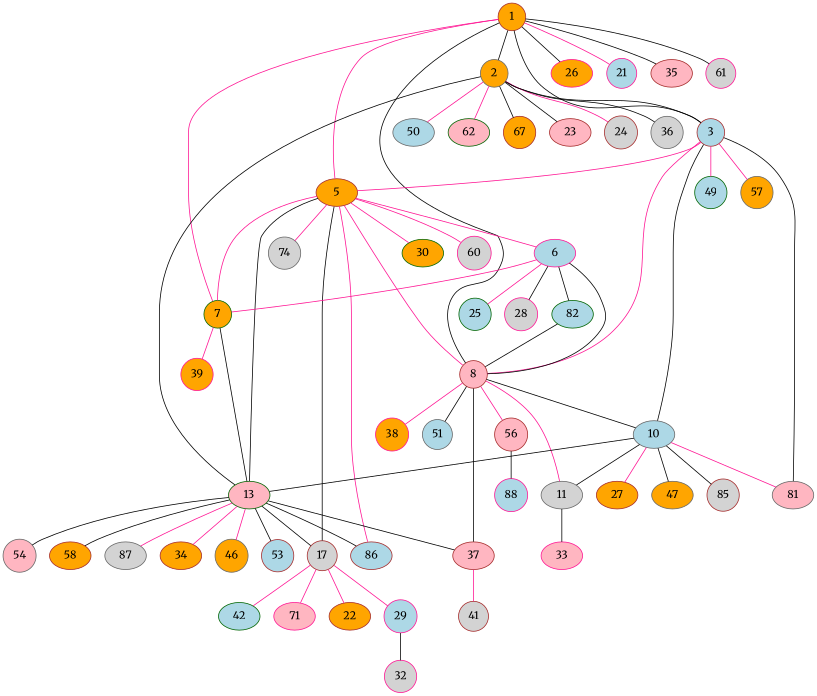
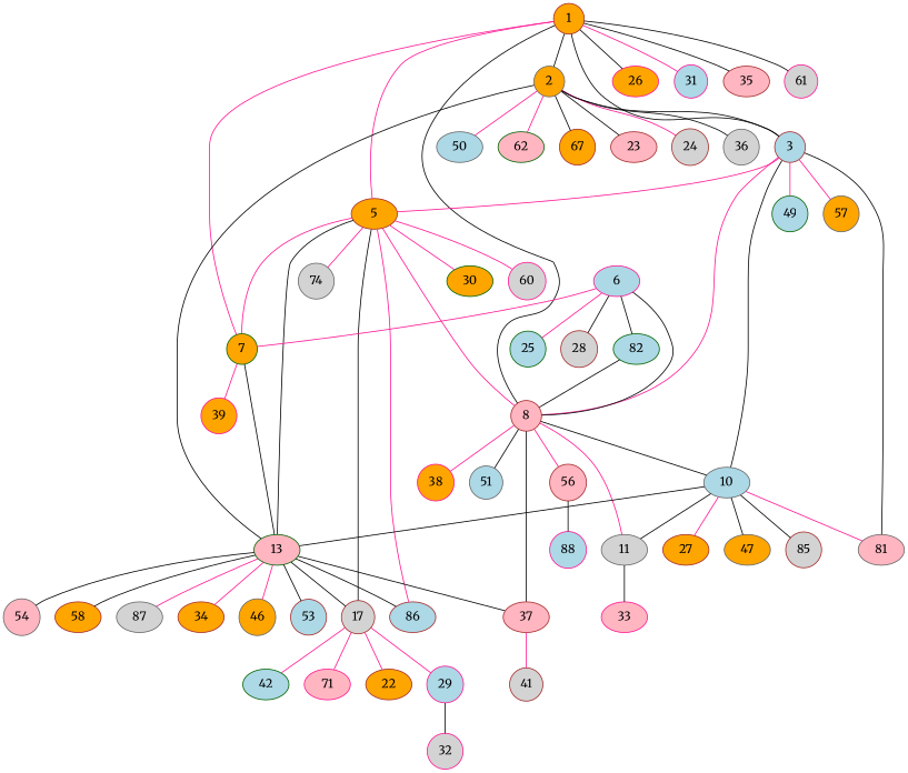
  graph {
    fontname=Merriweather
    node [color=brown fillcolor=orange fontname=Merriweather shape=circle style=filled]
    edge [color=black fontname=Merriweather]
    1 [super="+4"]
    2 [color=gray40]
    3 [fillcolor=lightblue super="+9"]
    5 [shape=ellipse super="+20+44"]
    7 [color=darkgreen]
    8 [fillcolor=lightpink super="+40+12"]
    26 [color=deeppink shape=ellipse]
-   31 [color=deeppink fillcolor=lightblue super="+69" label=21]
+   31 [color=deeppink fillcolor=lightblue super="+69"]
    35 [fillcolor=lightpink shape=ellipse]
    61 [color=deeppink fillcolor=lightgrey]
    13 [color=darkgreen fillcolor=lightpink shape=ellipse super="+16+14"]
    23 [fillcolor=lightpink shape=ellipse]
    24 [fillcolor=lightgrey]
    36 [color=gray40 fillcolor=lightgrey super="+70"]
    50 [color=gray40 fillcolor=lightblue shape=ellipse super="+76"]
    62 [color=darkgreen fillcolor=lightpink shape=ellipse]
    67
    10 [color=gray40 fillcolor=lightblue shape=ellipse]
    49 [color=darkgreen fillcolor=lightblue super="+80"]
    57 [color=gray40]
    81 [color=gray40 fillcolor=lightpink shape=ellipse]
    6 [color=deeppink fillcolor=lightblue shape=ellipse]
    17 [fillcolor=lightgrey super="+19"]
    30 [color=darkgreen shape=ellipse]
    60 [color=deeppink fillcolor=lightgrey]
    74 [color=gray40 fillcolor=lightgrey super="+79"]
    86 [fillcolor=lightblue shape=ellipse]
    39 [color=deeppink]
    11 [color=gray40 fillcolor=lightgrey shape=ellipse super="+48"]
    37 [fillcolor=lightpink shape=ellipse super="+55"]
    38 [color=deeppink]
    51 [color=gray40 fillcolor=lightblue]
    56 [fillcolor=lightpink]
    34 [shape=ellipse]
    46 [color=gray40]
    53 [fillcolor=lightblue]
    54 [color=gray40 fillcolor=lightpink]
    58 [shape=ellipse]
    87 [color=gray40 fillcolor=lightgrey shape=ellipse]
    27 [shape=ellipse]
    47 [color=gray40 shape=ellipse]
    85 [fillcolor=lightgrey]
    33 [color=deeppink fillcolor=lightpink shape=ellipse]
    25 [color=darkgreen fillcolor=lightblue super="+65"]
-   28 [color=deeppink fillcolor=lightgrey]
+   28 [fillcolor=lightgrey]
    82 [color=darkgreen fillcolor=lightblue shape=ellipse]
    22 [shape=ellipse]
    29 [color=deeppink fillcolor=lightblue]
    42 [color=darkgreen fillcolor=lightblue shape=ellipse]
    71 [color=deeppink fillcolor=lightpink shape=ellipse]
    41 [fillcolor=lightgrey]
    88 [color=deeppink fillcolor=lightblue]
    32 [color=deeppink fillcolor=lightgrey]
    1 -- 2 [weight=2]
    1 -- 3 [weight=2]
    1 -- 5 [color=deeppink weight=2]
    1 -- 7 [color=deeppink]
    1 -- 8
    1 -- 26
    1 -- 31 [color=deeppink]
    1 -- 35
    1 -- 61
    2 -- 3
    2 -- 13
    2 -- 23
    2 -- 24 [color=deeppink]
    2 -- 36
    2 -- 50 [color=deeppink]
    2 -- 62 [color=deeppink]
    2 -- 67
    3 -- 5 [color=deeppink]
    3 -- 8 [color=deeppink]
    3 -- 10
    3 -- 49 [color=deeppink]
    3 -- 57 [color=deeppink]
    3 -- 81
    5 -- 7 [color=deeppink]
    5 -- 8 [color=deeppink weight=2]
    5 -- 13
-   5 -- 6 [color=deeppink]
    5 -- 17 [weight=2]
    5 -- 30 [color=deeppink]
    5 -- 60 [color=deeppink]
    5 -- 74 [color=deeppink]
    5 -- 86 [color=deeppink]
    7 -- 13
    7 -- 39 [color=deeppink]
    8 -- 10
    8 -- 11 [color=deeppink]
    8 -- 37 [weight=2]
    8 -- 38 [color=deeppink]
    8 -- 51
    8 -- 56 [color=deeppink]
    13 -- 17 [weight=2]
    13 -- 86
    13 -- 37
    13 -- 34 [color=deeppink]
    13 -- 46 [color=deeppink]
    13 -- 53
    13 -- 54
    13 -- 58
    13 -- 87 [color=deeppink]
    10 -- 13
    10 -- 81 [color=deeppink]
    10 -- 11
    10 -- 27 [color=deeppink]
    10 -- 47
    10 -- 85
    6 -- 7 [color=deeppink]
    6 -- 8
    6 -- 25 [color=deeppink]
    6 -- 28
    6 -- 82
    17 -- 22 [color=deeppink]
    17 -- 29 [color=deeppink]
    17 -- 42 [color=deeppink]
    17 -- 71 [color=deeppink]
    11 -- 33
    37 -- 41 [color=deeppink]
    56 -- 88
    82 -- 8
    29 -- 32
  }
